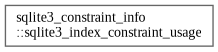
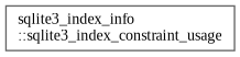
  digraph {
    rankdir=TB
    fontname="Liberation Serif"
-   n1 [color=grey40 fillcolor=white fontname="Liberation Serif" fontsize=10 height=0.2 label="sqlite3_constraint_info\l::sqlite3_index_constraint_usage" shape=box style=filled width=0.4]
+   n1 [color=grey40 fillcolor=white fontname="Liberation Serif" fontsize=10 height=0.2 label="sqlite3_index_info\l::sqlite3_index_constraint_usage" shape=box style=filled width=0.4]
  }
